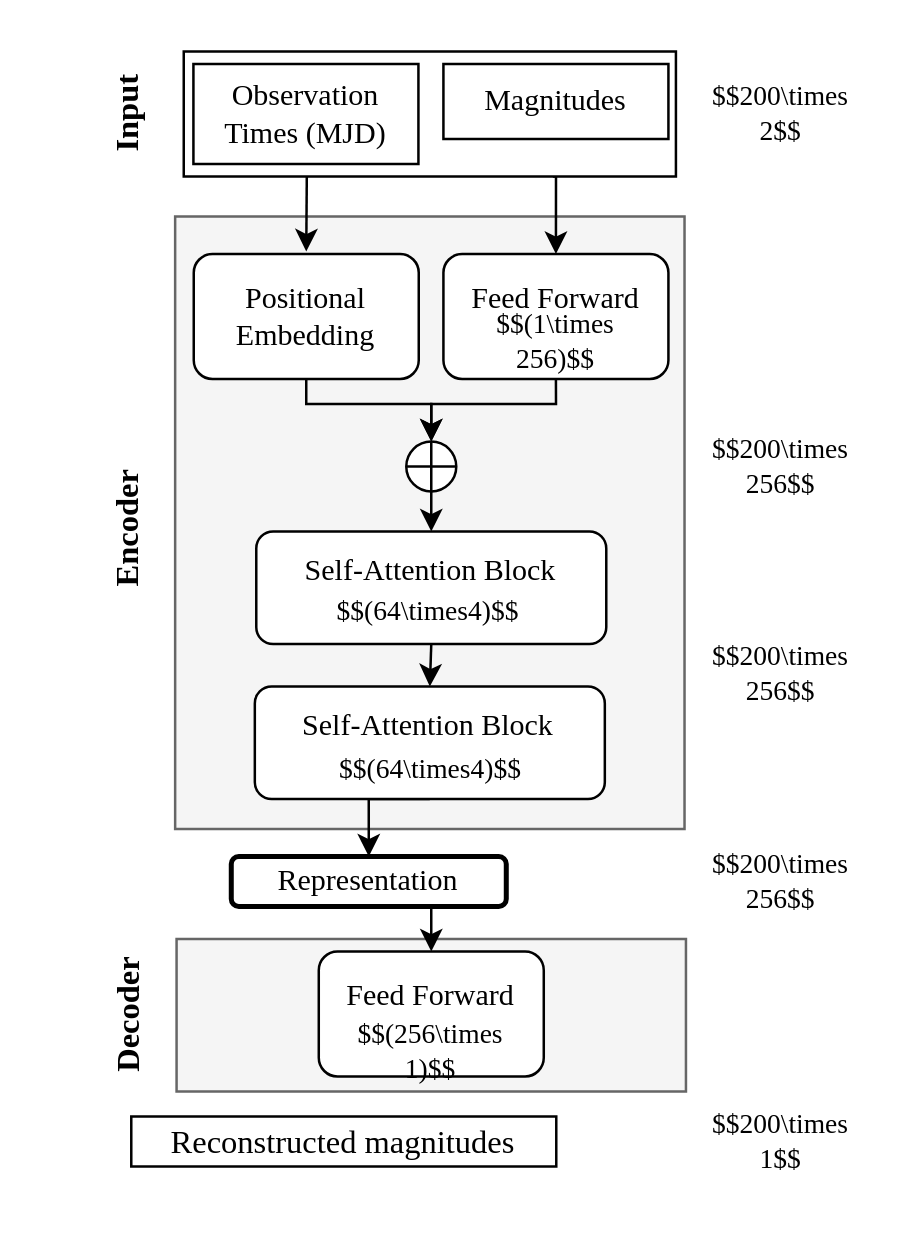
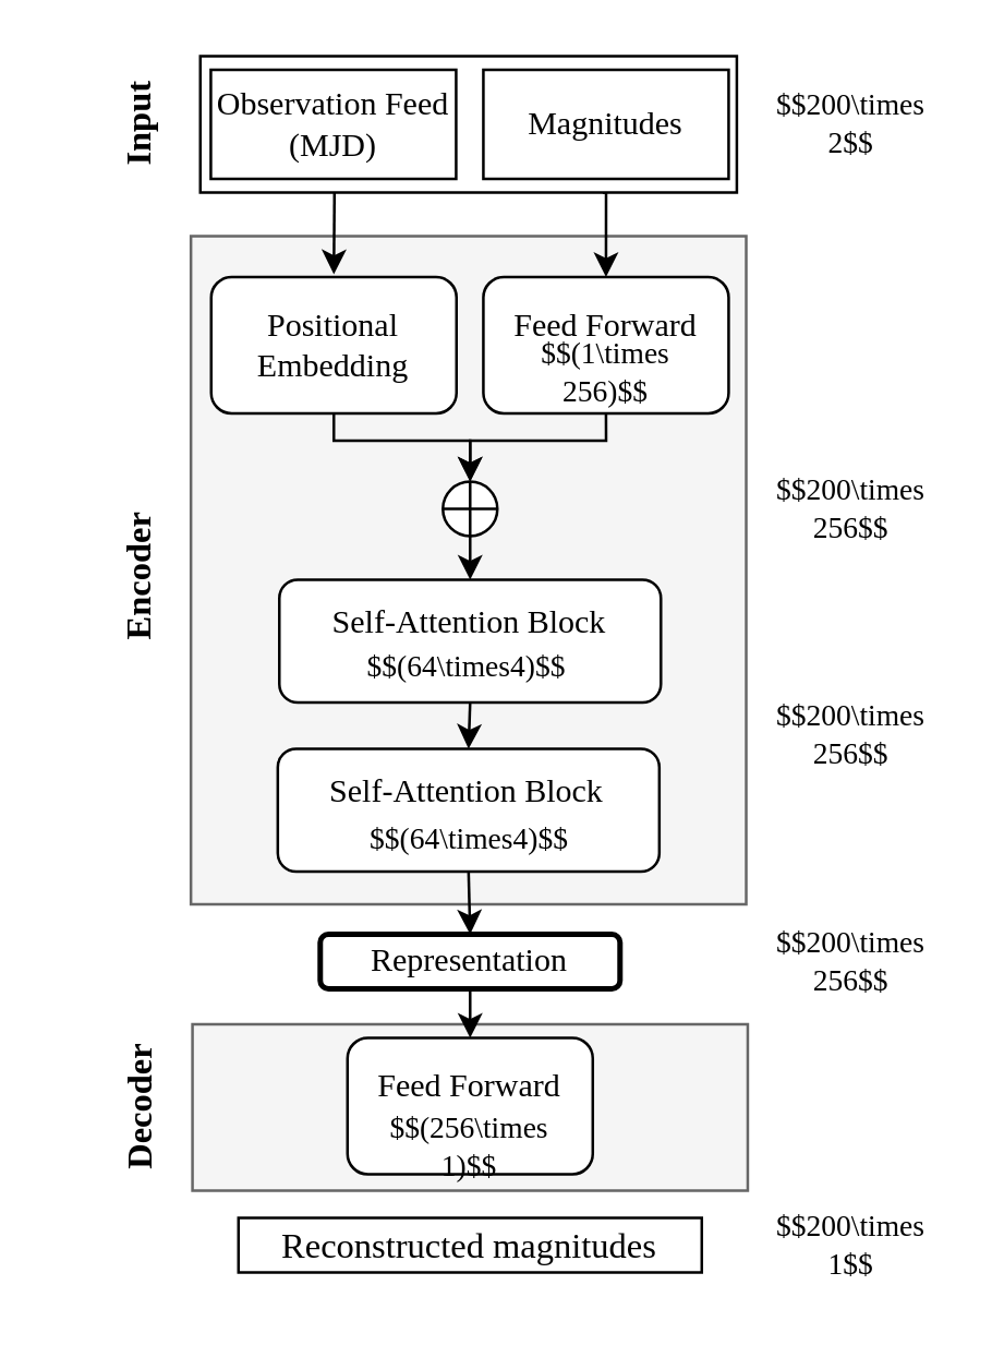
  <mxCell id="0" />
  <mxCell id="1" parent="0" />
  <mxCell id="2" value="" style="rounded=0;whiteSpace=wrap;html=1;fontFamily=Times New Roman;fillColor=#f5f5f5;strokeColor=#666666;fontColor=#333333;" parent="1" vertex="1"><mxGeometry x="69.56" y="86" width="203.75" height="245" as="geometry" /></mxCell>
  <mxCell id="3" style="edgeStyle=orthogonalEdgeStyle;rounded=0;orthogonalLoop=1;jettySize=auto;html=1;exitX=0.25;exitY=1;exitDx=0;exitDy=0;" edge="1" parent="1" source="5"><mxGeometry relative="1" as="geometry"><mxPoint x="122" y="100" as="targetPoint" /></mxGeometry></mxCell>
  <mxCell id="4" style="edgeStyle=orthogonalEdgeStyle;rounded=0;orthogonalLoop=1;jettySize=auto;html=1;exitX=0.75;exitY=1;exitDx=0;exitDy=0;entryX=0.5;entryY=0;entryDx=0;entryDy=0;" edge="1" parent="1" source="5" target="12"><mxGeometry relative="1" as="geometry" /></mxCell>
  <mxCell id="5" value="" style="rounded=0;whiteSpace=wrap;html=1;fontFamily=Times New Roman;fontSize=13;" vertex="1" parent="1"><mxGeometry x="73" y="20" width="196.87" height="50" as="geometry" /></mxCell>
  <mxCell id="6" value="" style="rounded=0;whiteSpace=wrap;html=1;fontFamily=Times New Roman;fillColor=#f5f5f5;strokeColor=#666666;fontColor=#333333;" vertex="1" parent="1"><mxGeometry x="70.13" y="375" width="203.75" height="61" as="geometry" /></mxCell>
- <mxCell id="7" value="Observation Times (MJD)" style="rounded=0;whiteSpace=wrap;html=1;fontFamily=Times New Roman;" vertex="1" parent="1"><mxGeometry x="76.87" y="25" width="90" height="40" as="geometry" /></mxCell>
- <mxCell id="8" value="Magnitudes" style="rounded=0;whiteSpace=wrap;html=1;fontFamily=Times New Roman;" vertex="1" parent="1"><mxGeometry x="176.87" y="25" width="90" height="30" as="geometry" /></mxCell>
+ <mxCell id="7" value="Observation Feed (MJD)" style="rounded=0;whiteSpace=wrap;html=1;fontFamily=Times New Roman;" vertex="1" parent="1"><mxGeometry x="76.87" y="25" width="90" height="40" as="geometry" /></mxCell>
+ <mxCell id="8" value="Magnitudes" style="rounded=0;whiteSpace=wrap;html=1;fontFamily=Times New Roman;" vertex="1" parent="1"><mxGeometry x="176.87" y="25" width="90" height="40" as="geometry" /></mxCell>
  <mxCell id="9" style="edgeStyle=orthogonalEdgeStyle;rounded=0;orthogonalLoop=1;jettySize=auto;html=1;exitX=0.5;exitY=1;exitDx=0;exitDy=0;entryX=0.5;entryY=0;entryDx=0;entryDy=0;fontFamily=Times New Roman;" edge="1" parent="1" source="10" target="14"><mxGeometry relative="1" as="geometry"><Array as="points"><mxPoint x="122" y="161" /><mxPoint x="172" y="161" /></Array></mxGeometry></mxCell>
  <mxCell id="10" value="Positional Embedding" style="rounded=1;whiteSpace=wrap;html=1;fontFamily=Times New Roman;" vertex="1" parent="1"><mxGeometry x="77" y="101" width="90" height="50" as="geometry" /></mxCell>
  <mxCell id="11" style="edgeStyle=orthogonalEdgeStyle;rounded=0;orthogonalLoop=1;jettySize=auto;html=1;exitX=0.5;exitY=1;exitDx=0;exitDy=0;entryX=0.5;entryY=0;entryDx=0;entryDy=0;fontFamily=Times New Roman;" edge="1" parent="1" source="12" target="14"><mxGeometry relative="1" as="geometry"><Array as="points"><mxPoint x="222" y="161" /><mxPoint x="172" y="161" /></Array></mxGeometry></mxCell>
  <mxCell id="12" value="Feed Forward&lt;br&gt;&lt;font color=&quot;#ffffff&quot;&gt;.&lt;/font&gt;" style="rounded=1;whiteSpace=wrap;html=1;fontFamily=Times New Roman;" vertex="1" parent="1"><mxGeometry x="176.87" y="101" width="90" height="50" as="geometry" /></mxCell>
  <mxCell id="13" style="edgeStyle=orthogonalEdgeStyle;rounded=0;orthogonalLoop=1;jettySize=auto;html=1;exitX=0.5;exitY=1;exitDx=0;exitDy=0;entryX=0.5;entryY=0;entryDx=0;entryDy=0;fontFamily=Times New Roman;" edge="1" parent="1" source="14" target="16"><mxGeometry relative="1" as="geometry" /></mxCell>
  <mxCell id="14" value="" style="shape=orEllipse;perimeter=ellipsePerimeter;whiteSpace=wrap;html=1;backgroundOutline=1;fontFamily=Times New Roman;fontStyle=0" vertex="1" parent="1"><mxGeometry x="162.01" y="176" width="20" height="20" as="geometry" /></mxCell>
  <mxCell id="15" style="edgeStyle=orthogonalEdgeStyle;rounded=0;orthogonalLoop=1;jettySize=auto;html=1;exitX=0.5;exitY=1;exitDx=0;exitDy=0;entryX=0.5;entryY=0;entryDx=0;entryDy=0;fontFamily=Times New Roman;" edge="1" parent="1" source="16" target="18"><mxGeometry relative="1" as="geometry" /></mxCell>
  <mxCell id="16" value="Self-Attention Block&lt;br&gt;&lt;font color=&quot;#ffffff&quot;&gt;.&lt;/font&gt;" style="rounded=1;whiteSpace=wrap;html=1;fontFamily=Times New Roman;" vertex="1" parent="1"><mxGeometry x="102.01" y="212" width="140" height="45" as="geometry" /></mxCell>
  <mxCell id="17" style="edgeStyle=orthogonalEdgeStyle;rounded=0;orthogonalLoop=1;jettySize=auto;html=1;exitX=0.5;exitY=1;exitDx=0;exitDy=0;entryX=0.5;entryY=0;entryDx=0;entryDy=0;fontFamily=Times New Roman;" edge="1" parent="1" source="18" target="20"><mxGeometry relative="1" as="geometry" /></mxCell>
  <mxCell id="18" value="Self-Attention Block&lt;br&gt;&lt;font color=&quot;#ffffff&quot;&gt;.&lt;/font&gt;" style="rounded=1;whiteSpace=wrap;html=1;fontFamily=Times New Roman;" vertex="1" parent="1"><mxGeometry x="101.43" y="274" width="140" height="45" as="geometry" /></mxCell>
  <mxCell id="19" style="edgeStyle=orthogonalEdgeStyle;rounded=0;orthogonalLoop=1;jettySize=auto;html=1;exitX=0.5;exitY=1;exitDx=0;exitDy=0;entryX=0.5;entryY=0;entryDx=0;entryDy=0;fontColor=#FFFFFF;" edge="1" parent="1" source="20" target="33"><mxGeometry relative="1" as="geometry" /></mxCell>
- <mxCell id="20" value="Representation" style="rounded=1;whiteSpace=wrap;html=1;fontFamily=Times New Roman;strokeWidth=2;" vertex="1" parent="1"><mxGeometry x="92.01" y="342" width="110" height="20" as="geometry" /></mxCell>
+ <mxCell id="20" value="Representation" style="rounded=1;whiteSpace=wrap;html=1;fontFamily=Times New Roman;strokeWidth=2;" vertex="1" parent="1"><mxGeometry x="117.01" y="342" width="110" height="20" as="geometry" /></mxCell>
  <mxCell id="21" value="Encoder" style="text;html=1;strokeColor=none;fillColor=none;align=center;verticalAlign=middle;whiteSpace=wrap;rounded=0;rotation=-90;fontFamily=Times New Roman;fontSize=13;fontStyle=1" vertex="1" parent="1"><mxGeometry x="20" y="196" width="60" height="30" as="geometry" /></mxCell>
  <mxCell id="22" value="Decoder" style="text;html=1;strokeColor=none;fillColor=none;align=center;verticalAlign=middle;whiteSpace=wrap;rounded=0;rotation=-90;fontFamily=Times New Roman;fontSize=13;fontStyle=1" vertex="1" parent="1"><mxGeometry x="20" y="390.5" width="60" height="30" as="geometry" /></mxCell>
  <mxCell id="23" value="$$(1\times 256)$$" style="text;html=1;strokeColor=none;fillColor=none;align=center;verticalAlign=middle;whiteSpace=wrap;rounded=0;fontFamily=Times New Roman;fontSize=11;rotation=0;fontStyle=0" vertex="1" parent="1"><mxGeometry x="191.87" y="121" width="60" height="30" as="geometry" /></mxCell>
  <mxCell id="24" value="$$(64\times4)$$" style="text;html=1;strokeColor=none;fillColor=none;align=center;verticalAlign=middle;whiteSpace=wrap;rounded=0;fontFamily=Times New Roman;fontSize=11;rotation=0;fontStyle=0" vertex="1" parent="1"><mxGeometry x="141.43" y="229" width="60" height="30" as="geometry" /></mxCell>
  <mxCell id="25" value="$$200\times 256$$" style="text;html=1;strokeColor=none;fillColor=none;align=center;verticalAlign=middle;whiteSpace=wrap;rounded=0;fontFamily=Times New Roman;fontSize=11;rotation=0;fontStyle=0" vertex="1" parent="1"><mxGeometry x="282" y="337" width="60" height="30" as="geometry" /></mxCell>
  <mxCell id="26" value="$$200\times 1$$" style="text;html=1;strokeColor=none;fillColor=none;align=center;verticalAlign=middle;whiteSpace=wrap;rounded=0;fontFamily=Times New Roman;fontSize=11;rotation=0;fontStyle=0" vertex="1" parent="1"><mxGeometry x="281.87" y="441" width="60" height="30" as="geometry" /></mxCell>
  <mxCell id="27" value="$$200\times 2$$" style="text;html=1;strokeColor=none;fillColor=none;align=center;verticalAlign=middle;whiteSpace=wrap;rounded=0;fontFamily=Times New Roman;fontSize=11;rotation=0;fontStyle=0" vertex="1" parent="1"><mxGeometry x="281.87" y="30" width="60" height="30" as="geometry" /></mxCell>
- <mxCell id="28" value="Reconstructed magnitudes" style="rounded=0;whiteSpace=wrap;html=1;fontFamily=Times New Roman;fontSize=13;" vertex="1" parent="1"><mxGeometry x="52.01" y="446" width="170" height="20" as="geometry" /></mxCell>
+ <mxCell id="28" value="Reconstructed magnitudes" style="rounded=0;whiteSpace=wrap;html=1;fontFamily=Times New Roman;fontSize=13;" vertex="1" parent="1"><mxGeometry x="87.01" y="446" width="170" height="20" as="geometry" /></mxCell>
  <mxCell id="29" value="$$200\times 256$$" style="text;html=1;strokeColor=none;fillColor=none;align=center;verticalAlign=middle;whiteSpace=wrap;rounded=0;fontFamily=Times New Roman;fontSize=11;rotation=0;fontStyle=0" vertex="1" parent="1"><mxGeometry x="281.87" y="254" width="60" height="30" as="geometry" /></mxCell>
  <mxCell id="30" value="Input" style="text;html=1;strokeColor=none;fillColor=none;align=center;verticalAlign=middle;whiteSpace=wrap;rounded=0;rotation=-90;fontFamily=Times New Roman;fontSize=13;fontStyle=1" vertex="1" parent="1"><mxGeometry x="20" y="30" width="60" height="30" as="geometry" /></mxCell>
  <mxCell id="31" value="$$200\times 256$$" style="text;html=1;strokeColor=none;fillColor=none;align=center;verticalAlign=middle;whiteSpace=wrap;rounded=0;fontFamily=Times New Roman;fontSize=11;rotation=0;fontStyle=0" vertex="1" parent="1"><mxGeometry x="281.87" y="171" width="60" height="30" as="geometry" /></mxCell>
  <mxCell id="32" value="$$(64\times4)$$" style="text;html=1;strokeColor=none;fillColor=none;align=center;verticalAlign=middle;whiteSpace=wrap;rounded=0;fontFamily=Times New Roman;fontSize=11;rotation=0;fontStyle=0" vertex="1" parent="1"><mxGeometry x="142.01" y="292" width="60" height="30" as="geometry" /></mxCell>
  <mxCell id="33" value="Feed Forward&lt;br&gt;&lt;font color=&quot;#ffffff&quot;&gt;.&lt;/font&gt;" style="rounded=1;whiteSpace=wrap;html=1;fontFamily=Times New Roman;" vertex="1" parent="1"><mxGeometry x="127.01" y="380" width="90" height="50" as="geometry" /></mxCell>
  <mxCell id="34" value="$$(256\times 1)$$" style="text;html=1;strokeColor=none;fillColor=none;align=center;verticalAlign=middle;whiteSpace=wrap;rounded=0;fontFamily=Times New Roman;fontSize=11;rotation=0;fontStyle=0" vertex="1" parent="1"><mxGeometry x="142.01" y="405" width="60" height="30" as="geometry" /></mxCell>
